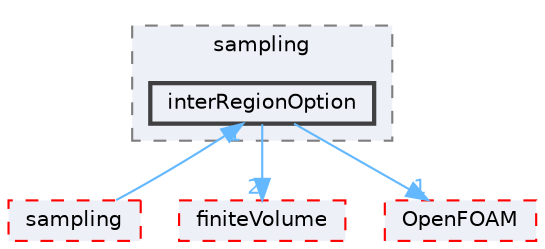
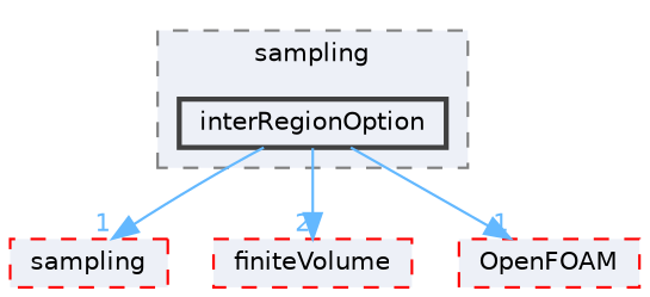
  digraph {
    compound=true
    node [color=red fillcolor="#edf0f7" fontname=Helvetica fontsize=10 shape=box style="filled,dashed"]
    edge [color=steelblue1 fontcolor=steelblue1 fontname=Helvetica fontsize=10 headlabel=1 labeldistance=1.5 labelfontname=Helvetica labelfontsize=10]
    n1 [color=grey25 height=0.2 label=interRegionOption style="filled,bold" width=0.4]
    n2 [height=0.2 label=sampling width=0.4]
    n3 [height=0.2 label=finiteVolume width=0.4]
    n4 [height=0.2 label=OpenFOAM width=0.4]
    subgraph cluster_1 {
      bgcolor="#edf0f7"
      fontname=Helvetica
      fontsize=10
      label=sampling
      pencolor=grey50
      style="filled,dashed"
      n1
    }
-   n2 -> n1
+   n1 -> n2
    n1 -> n3 [headlabel=2]
    n1 -> n4
  }
